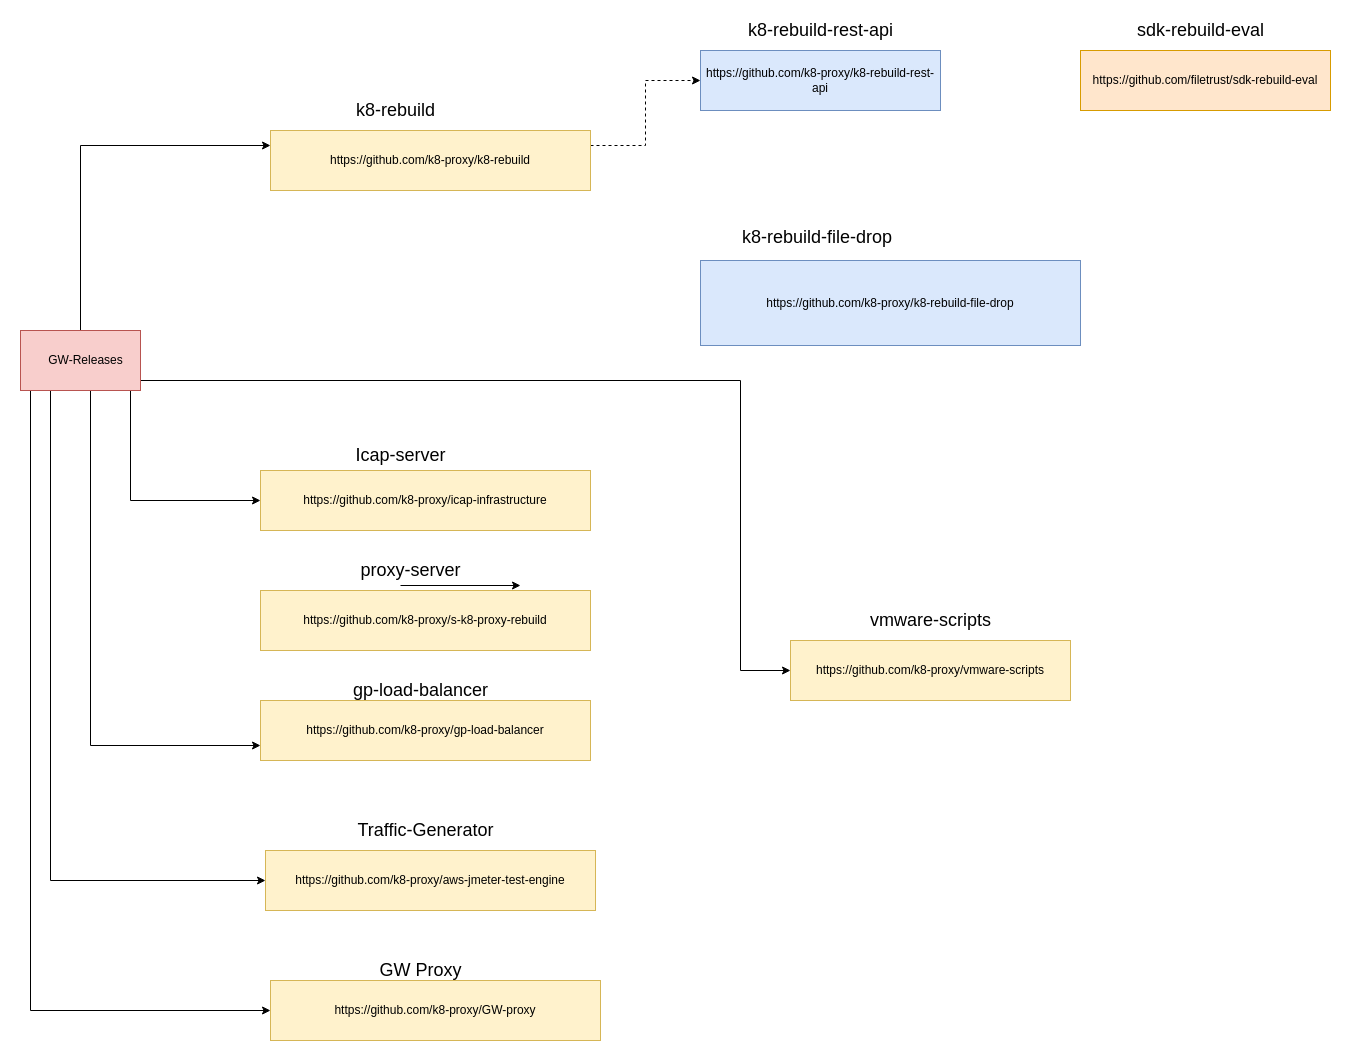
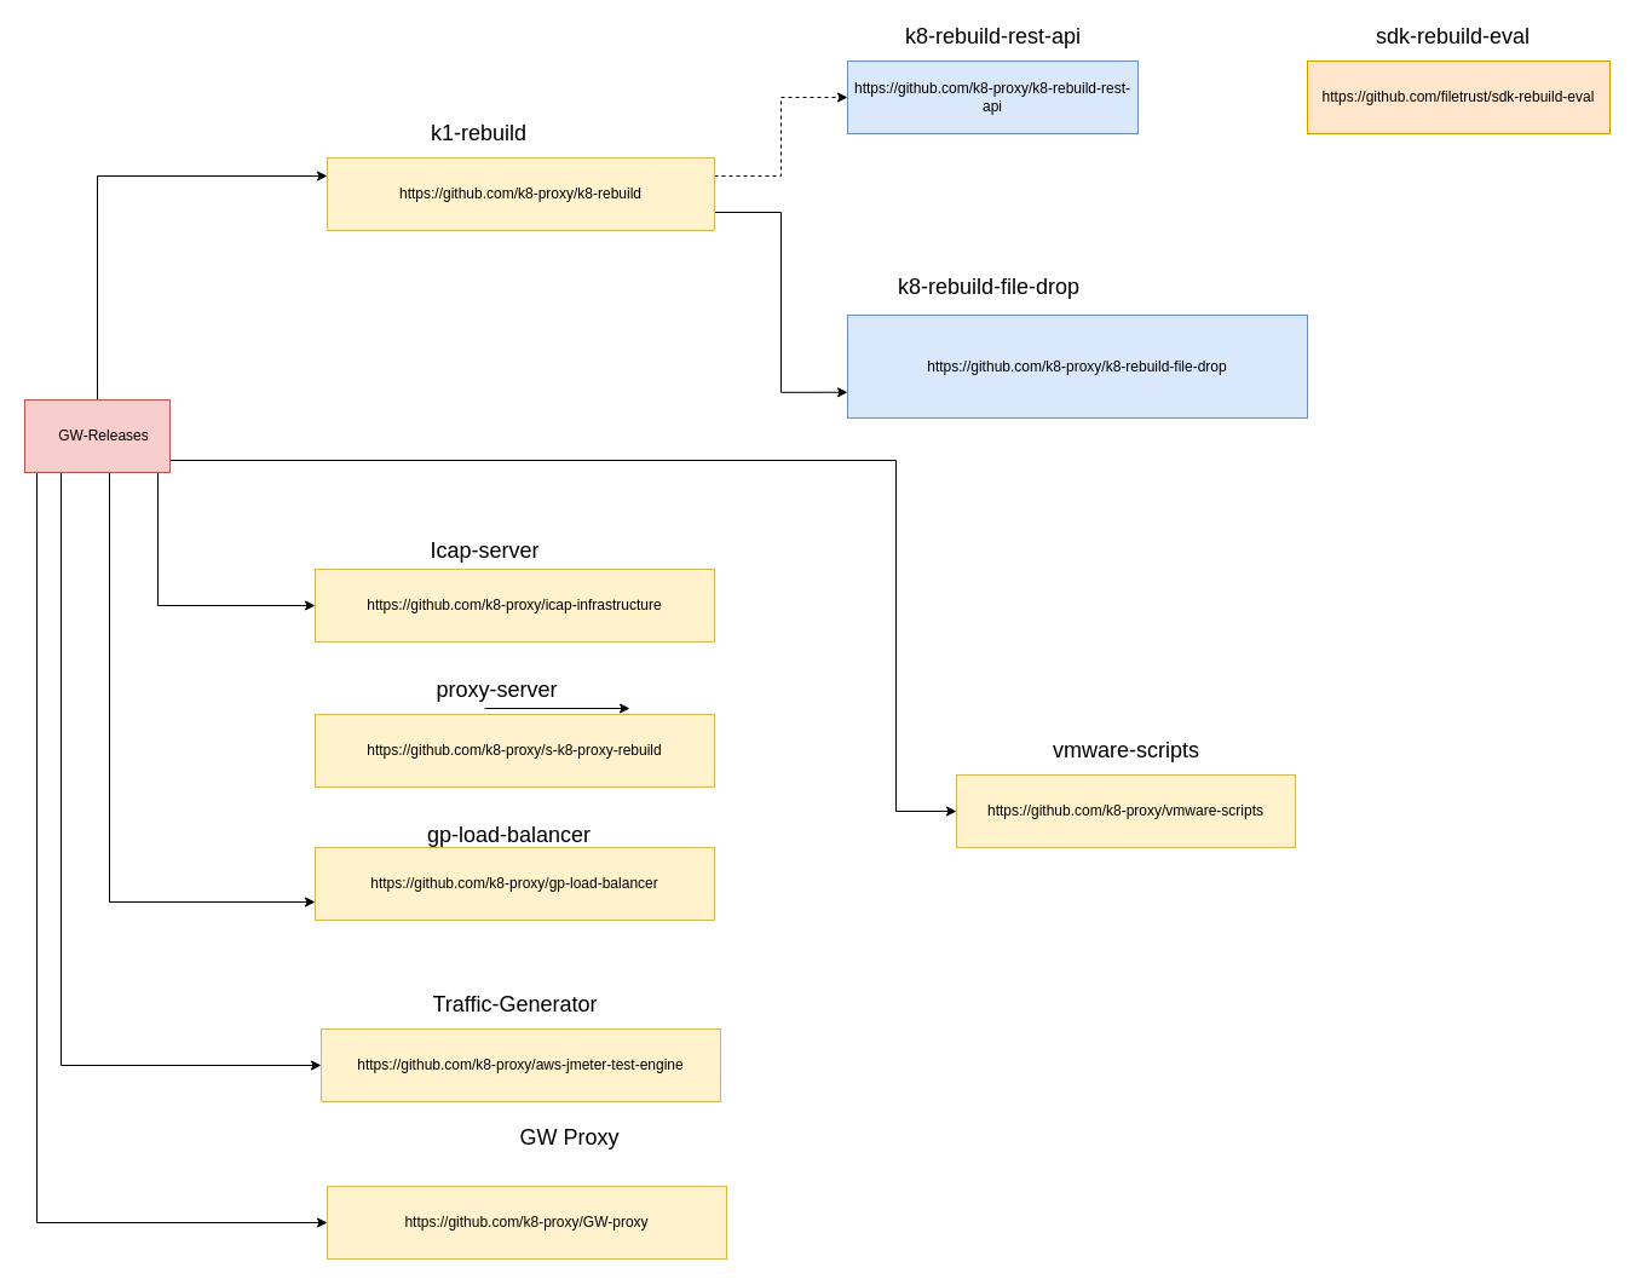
  <mxCell id="0" />
  <mxCell id="1" parent="0" />
  <mxCell id="2" value="https://github.com/k8-proxy/icap-infrastructure" style="rounded=0;whiteSpace=wrap;html=1;fillColor=#fff2cc;strokeColor=#d6b656;" vertex="1" parent="1"><mxGeometry x="260" y="470" width="330" height="60" as="geometry" /></mxCell>
  <mxCell id="3" style="edgeStyle=orthogonalEdgeStyle;rounded=0;orthogonalLoop=1;jettySize=auto;html=1;exitX=1;exitY=0.25;exitDx=0;exitDy=0;entryX=0;entryY=0.5;entryDx=0;entryDy=0;dashed=1;" parent="1" source="5" target="7" edge="1"><mxGeometry relative="1" as="geometry" /></mxCell>
+ <mxCell id="4" style="edgeStyle=orthogonalEdgeStyle;rounded=0;orthogonalLoop=1;jettySize=auto;html=1;exitX=1;exitY=0.75;exitDx=0;exitDy=0;entryX=0;entryY=0.75;entryDx=0;entryDy=0;" parent="1" source="5" target="8" edge="1"><mxGeometry relative="1" as="geometry" /></mxCell>
  <mxCell id="5" value="https://github.com/k8-proxy/k8-rebuild" style="rounded=0;whiteSpace=wrap;html=1;fillColor=#fff2cc;strokeColor=#d6b656;" parent="1" vertex="1"><mxGeometry x="270" y="130" width="320" height="60" as="geometry" /></mxCell>
  <mxCell id="6" value="https://github.com/k8-proxy/vmware-scripts" style="rounded=0;whiteSpace=wrap;html=1;fillColor=#fff2cc;strokeColor=#d6b656;" parent="1" vertex="1"><mxGeometry x="790" y="640" width="280" height="60" as="geometry" /></mxCell>
  <mxCell id="7" value="https://github.com/k8-proxy/k8-rebuild-rest-api" style="rounded=0;whiteSpace=wrap;html=1;fillColor=#dae8fc;strokeColor=#6c8ebf;" parent="1" vertex="1"><mxGeometry x="700" y="50" width="240" height="60" as="geometry" /></mxCell>
  <mxCell id="8" value="https://github.com/k8-proxy/k8-rebuild-file-drop" style="rounded=0;whiteSpace=wrap;html=1;fillColor=#dae8fc;strokeColor=#6c8ebf;" parent="1" vertex="1"><mxGeometry x="700" y="260" width="380" height="85" as="geometry" /></mxCell>
  <mxCell id="9" style="edgeStyle=orthogonalEdgeStyle;rounded=0;orthogonalLoop=1;jettySize=auto;html=1;exitX=1;exitY=0.5;exitDx=0;exitDy=0;entryX=0;entryY=0.5;entryDx=0;entryDy=0;" edge="1" parent="1"><mxGeometry relative="1" as="geometry"><mxPoint x="520" y="585" as="targetPoint" /><mxPoint x="400" y="585" as="sourcePoint" /></mxGeometry></mxCell>
  <mxCell id="10" style="edgeStyle=orthogonalEdgeStyle;rounded=0;orthogonalLoop=1;jettySize=auto;html=1;exitX=1;exitY=0.25;exitDx=0;exitDy=0;entryX=0;entryY=0.25;entryDx=0;entryDy=0;" parent="1" source="16" target="5" edge="1"><mxGeometry relative="1" as="geometry"><Array as="points"><mxPoint x="140" y="360" /><mxPoint x="80" y="360" /><mxPoint x="80" y="145" /></Array></mxGeometry></mxCell>
  <mxCell id="11" style="edgeStyle=orthogonalEdgeStyle;rounded=0;orthogonalLoop=1;jettySize=auto;html=1;exitX=1;exitY=0.5;exitDx=0;exitDy=0;entryX=0;entryY=0.5;entryDx=0;entryDy=0;" parent="1" source="16" target="6" edge="1"><mxGeometry relative="1" as="geometry"><Array as="points"><mxPoint x="140" y="380" /><mxPoint x="740" y="380" /><mxPoint x="740" y="670" /></Array></mxGeometry></mxCell>
  <mxCell id="12" style="edgeStyle=orthogonalEdgeStyle;rounded=0;orthogonalLoop=1;jettySize=auto;html=1;exitX=0.5;exitY=1;exitDx=0;exitDy=0;entryX=0;entryY=0.5;entryDx=0;entryDy=0;" edge="1" parent="1" source="16" target="2"><mxGeometry relative="1" as="geometry"><Array as="points"><mxPoint x="130" y="390" /><mxPoint x="130" y="500" /></Array></mxGeometry></mxCell>
  <mxCell id="13" style="edgeStyle=orthogonalEdgeStyle;rounded=0;orthogonalLoop=1;jettySize=auto;html=1;exitX=0.75;exitY=1;exitDx=0;exitDy=0;entryX=0;entryY=0.75;entryDx=0;entryDy=0;" edge="1" parent="1" source="16" target="20"><mxGeometry relative="1" as="geometry"><Array as="points"><mxPoint x="90" y="390" /><mxPoint x="90" y="745" /></Array></mxGeometry></mxCell>
  <mxCell id="14" style="edgeStyle=orthogonalEdgeStyle;rounded=0;orthogonalLoop=1;jettySize=auto;html=1;exitX=0.25;exitY=1;exitDx=0;exitDy=0;entryX=0;entryY=0.5;entryDx=0;entryDy=0;" edge="1" parent="1" source="16" target="21"><mxGeometry relative="1" as="geometry" /></mxCell>
  <mxCell id="15" style="edgeStyle=orthogonalEdgeStyle;rounded=0;orthogonalLoop=1;jettySize=auto;html=1;exitX=0;exitY=1;exitDx=0;exitDy=0;entryX=0;entryY=0.5;entryDx=0;entryDy=0;" edge="1" parent="1" source="16" target="22"><mxGeometry relative="1" as="geometry"><Array as="points"><mxPoint x="30" y="390" /><mxPoint x="30" y="1010" /></Array></mxGeometry></mxCell>
  <mxCell id="16" value="" style="rounded=0;whiteSpace=wrap;html=1;fillColor=#f8cecc;strokeColor=#b85450;" parent="1" vertex="1"><mxGeometry x="20" y="330" width="120" height="60" as="geometry" /></mxCell>
  <mxCell id="17" value="GW-Releases" style="text;html=1;align=center;verticalAlign=middle;resizable=0;points=[];autosize=1;" parent="1" vertex="1"><mxGeometry x="40" y="350" width="90" height="20" as="geometry" /></mxCell>
  <mxCell id="18" value="https://github.com/filetrust/sdk-rebuild-eval" style="rounded=0;whiteSpace=wrap;html=1;fillColor=#ffe6cc;strokeColor=#d79b00;" vertex="1" parent="1"><mxGeometry x="1080" y="50" width="250" height="60" as="geometry" /></mxCell>
  <mxCell id="19" value="https://github.com/k8-proxy/s-k8-proxy-rebuild" style="rounded=0;whiteSpace=wrap;html=1;fillColor=#fff2cc;strokeColor=#d6b656;" vertex="1" parent="1"><mxGeometry x="260" y="590" width="330" height="60" as="geometry" /></mxCell>
  <mxCell id="20" value="https://github.com/k8-proxy/gp-load-balancer" style="rounded=0;whiteSpace=wrap;html=1;fillColor=#fff2cc;strokeColor=#d6b656;" vertex="1" parent="1"><mxGeometry x="260" y="700" width="330" height="60" as="geometry" /></mxCell>
  <mxCell id="21" value="https://github.com/k8-proxy/aws-jmeter-test-engine" style="whiteSpace=wrap;html=1;fillColor=#fff2cc;strokeColor=#d6b656;" vertex="1" parent="1"><mxGeometry x="265" y="850" width="330" height="60" as="geometry" /></mxCell>
  <mxCell id="22" value="&lt;span style=&quot;text-align: left&quot;&gt;https://github.com/k8-proxy/GW-proxy&lt;/span&gt;" style="whiteSpace=wrap;html=1;fillColor=#fff2cc;strokeColor=#d6b656;" vertex="1" parent="1"><mxGeometry x="270" y="980" width="330" height="60" as="geometry" /></mxCell>
  <mxCell id="23" value="&lt;font style=&quot;font-size: 18px&quot;&gt;Icap-server&lt;/font&gt;" style="text;html=1;align=center;verticalAlign=middle;resizable=0;points=[];autosize=1;fontSize=16;" vertex="1" parent="1"><mxGeometry x="345" y="440" width="110" height="30" as="geometry" /></mxCell>
  <mxCell id="24" value="&lt;span&gt;&lt;font style=&quot;font-size: 18px&quot;&gt;proxy-server&lt;/font&gt;&lt;/span&gt;" style="text;html=1;align=center;verticalAlign=middle;resizable=0;points=[];autosize=1;" vertex="1" parent="1"><mxGeometry x="350" y="560" width="120" height="20" as="geometry" /></mxCell>
  <mxCell id="25" value="&lt;span&gt;&lt;font style=&quot;font-size: 18px&quot;&gt;gp-load-balancer&lt;/font&gt;&lt;/span&gt;" style="text;html=1;align=center;verticalAlign=middle;resizable=0;points=[];autosize=1;" vertex="1" parent="1"><mxGeometry x="345" y="680" width="150" height="20" as="geometry" /></mxCell>
  <mxCell id="26" value="&lt;span&gt;&lt;font style=&quot;font-size: 18px&quot;&gt;Traffic-Generator&lt;/font&gt;&lt;/span&gt;" style="text;html=1;align=center;verticalAlign=middle;resizable=0;points=[];autosize=1;" vertex="1" parent="1"><mxGeometry x="350" y="820" width="150" height="20" as="geometry" /></mxCell>
- <mxCell id="27" value="&lt;font style=&quot;font-size: 18px&quot;&gt;&lt;font&gt;GW Proxy&lt;/font&gt;&lt;/font&gt;" style="text;html=1;align=center;verticalAlign=middle;resizable=0;points=[];autosize=1;" vertex="1" parent="1"><mxGeometry x="370" y="960" width="100" height="20" as="geometry" /></mxCell>
- <mxCell id="28" value="&lt;font style=&quot;font-size: 18px&quot;&gt;k8-rebuild&lt;/font&gt;" style="text;html=1;align=center;verticalAlign=middle;resizable=0;points=[];autosize=1;" vertex="1" parent="1"><mxGeometry x="350" y="100" width="90" height="20" as="geometry" /></mxCell>
+ <mxCell id="27" value="&lt;font style=&quot;font-size: 18px&quot;&gt;&lt;font&gt;GW Proxy&lt;/font&gt;&lt;/font&gt;" style="text;html=1;align=center;verticalAlign=middle;resizable=0;points=[];autosize=1;" vertex="1" parent="1"><mxGeometry x="420" y="930" width="100" height="20" as="geometry" /></mxCell>
+ <mxCell id="28" value="&lt;font style=&quot;font-size: 18px&quot;&gt;k1-rebuild&lt;/font&gt;" style="text;html=1;align=center;verticalAlign=middle;resizable=0;points=[];autosize=1;" vertex="1" parent="1"><mxGeometry x="350" y="100" width="90" height="20" as="geometry" /></mxCell>
  <mxCell id="29" value="&lt;span&gt;&lt;font style=&quot;font-size: 18px&quot;&gt;k8-rebuild-rest-api&lt;/font&gt;&lt;/span&gt;" style="text;html=1;align=center;verticalAlign=middle;resizable=0;points=[];autosize=1;" vertex="1" parent="1"><mxGeometry x="740" y="20" width="160" height="20" as="geometry" /></mxCell>
  <mxCell id="30" value="&lt;span style=&quot;color: rgb(0 , 0 , 0) ; font-family: &amp;#34;helvetica&amp;#34; ; font-style: normal ; font-weight: 400 ; letter-spacing: normal ; text-align: center ; text-indent: 0px ; text-transform: none ; word-spacing: 0px ; background-color: rgb(255 , 255 , 255) ; display: inline ; float: none&quot;&gt;&lt;font style=&quot;font-size: 18px&quot;&gt;k8-rebuild-file-drop&lt;/font&gt;&lt;/span&gt;" style="text;whiteSpace=wrap;html=1;" vertex="1" parent="1"><mxGeometry x="740" y="220" width="165" height="30" as="geometry" /></mxCell>
  <mxCell id="31" value="&lt;span&gt;&lt;font style=&quot;font-size: 18px&quot;&gt;sdk-rebuild-eval&lt;/font&gt;&lt;/span&gt;" style="text;html=1;align=center;verticalAlign=middle;resizable=0;points=[];autosize=1;" vertex="1" parent="1"><mxGeometry x="1130" y="20" width="140" height="20" as="geometry" /></mxCell>
  <mxCell id="32" value="&lt;span&gt;&lt;font style=&quot;font-size: 18px&quot;&gt;vmware-scripts&lt;/font&gt;&lt;/span&gt;" style="text;html=1;align=center;verticalAlign=middle;resizable=0;points=[];autosize=1;" vertex="1" parent="1"><mxGeometry x="860" y="610" width="140" height="20" as="geometry" /></mxCell>
